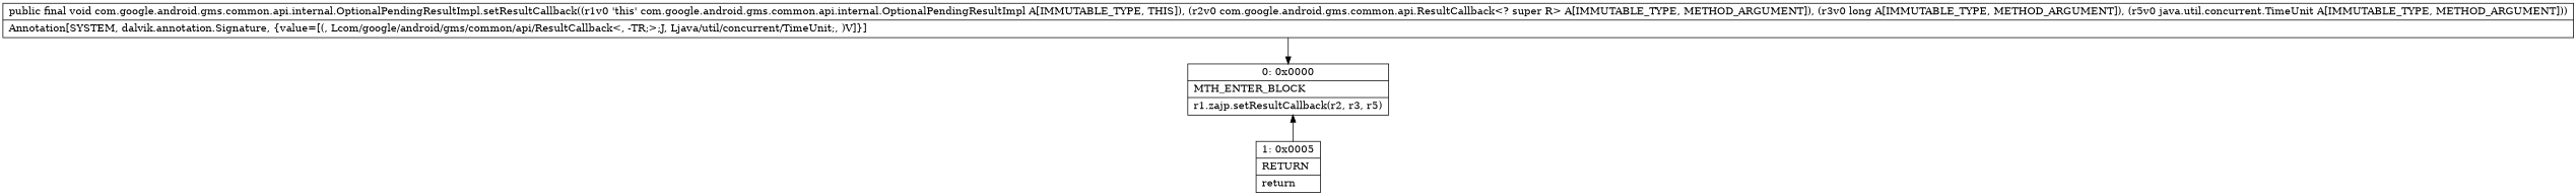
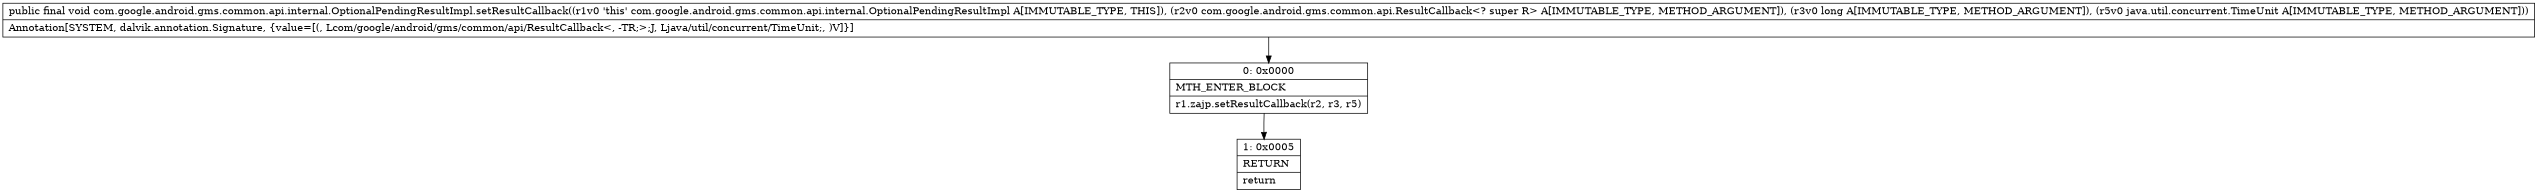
  digraph {
    node [shape=record]
    n1 [label="{0\:\ 0x0000|MTH_ENTER_BLOCK\l|r1.zajp.setResultCallback(r2, r3, r5)\l}"]
    n2 [label="{1\:\ 0x0005|RETURN\l|return\l}"]
    n3 [label="{public final void com.google.android.gms.common.api.internal.OptionalPendingResultImpl.setResultCallback((r1v0 'this' com.google.android.gms.common.api.internal.OptionalPendingResultImpl A[IMMUTABLE_TYPE, THIS]), (r2v0 com.google.android.gms.common.api.ResultCallback\<? super R\> A[IMMUTABLE_TYPE, METHOD_ARGUMENT]), (r3v0 long A[IMMUTABLE_TYPE, METHOD_ARGUMENT]), (r5v0 java.util.concurrent.TimeUnit A[IMMUTABLE_TYPE, METHOD_ARGUMENT]))  | Annotation[SYSTEM, dalvik.annotation.Signature, \{value=[(, Lcom\/google\/android\/gms\/common\/api\/ResultCallback\<, \-TR;\>;J, Ljava\/util\/concurrent\/TimeUnit;, )V]\}]\l}"]
-   n2 -> n1
+   n1 -> n2
    n3 -> n1
  }
